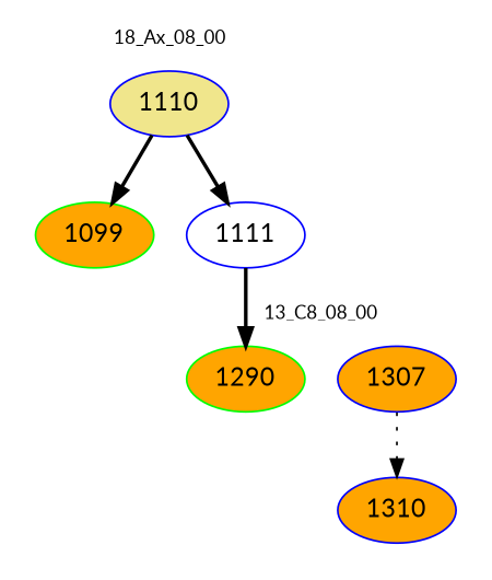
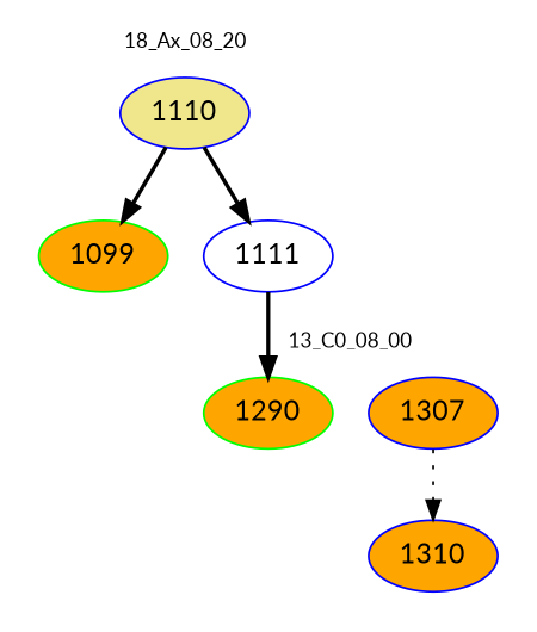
  digraph {
    fontname=Lato
    node [color=blue fillcolor=orange fontname=Lato style=filled]
    edge [color=black fontname=Lato style=bold]
    n1 [fillcolor=khaki label=1110]
    n2 [color=green label=1099]
    n3 [fillcolor=white label=1111]
    n4 [label=1307]
    n5 [color=green label=1290]
    n6 [label=1310]
    subgraph cluster_1 {
      color=white
      fontsize=10
-     label="18_Ax_08_00"
+     label="18_Ax_08_20"
      n1
      n2
      n3
    }
    subgraph cluster_2 {
      color=white
      fontsize=10
-     label="13_C8_08_00"
+     label="13_C0_08_00"
      n4
      n5
      n6
    }
    n1 -> n2
    n1 -> n3
    n3 -> n5
    n4 -> n6 [style=dotted]
  }
